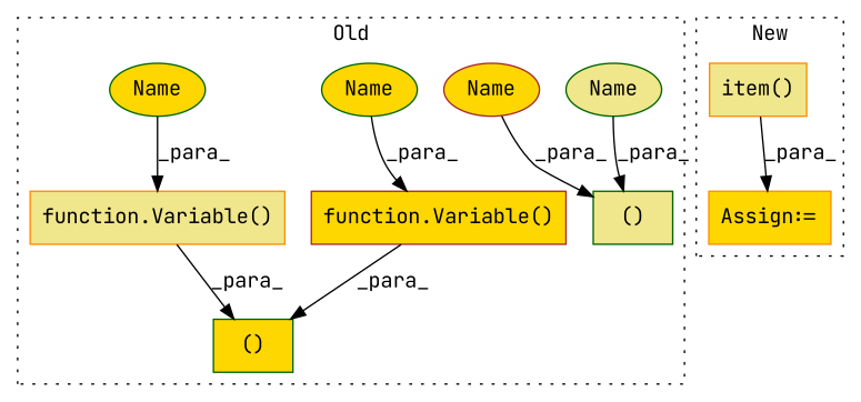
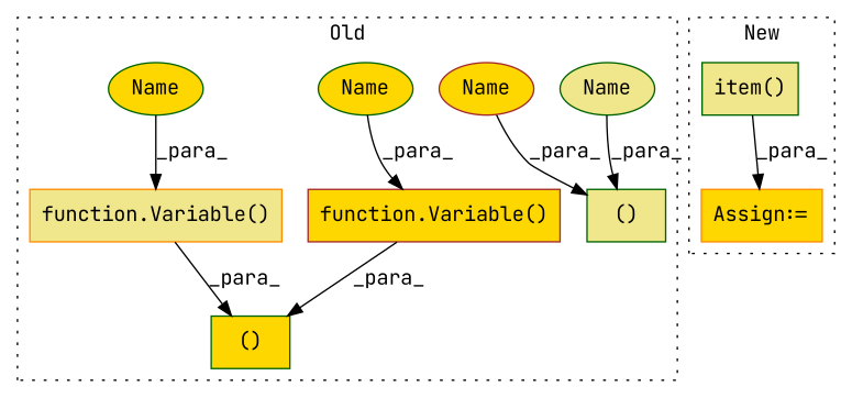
  digraph {
    fontname="JetBrains Mono"
    node [a=87 l="9,1" shape=box style=filled fillcolor=gold color=darkgreen fontname="JetBrains Mono"]
    edge [fontname="JetBrains Mono"]
    n1 [a=75 label="function.Variable()" s="2929,2944" fillcolor=khaki color=darkorange]
    n2 [a=54 l=19 label="()" s=2945]
    n3 [a=54 l=9 label="()" s=2917 fillcolor=khaki]
    n4 [a=75 label="function.Variable()" s="2947,2963" color=brown]
    n5 [l=7 label=Name s=2919 shape=ellipse fillcolor=khaki]
    n6 [l=7 label=Name s=2956 shape=ellipse]
    n7 [l=6 label=Name s=2911 shape=ellipse color=brown]
    n8 [l=6 label=Name s=2938 shape=ellipse]
-   n9 [a=75 l=11 label="item()" s=2980 fillcolor=khaki color=darkorange]
+   n9 [a=75 l=11 label="item()" s=2980 fillcolor=khaki]
    n10 [a=68 l=4 label="Assign:=" s=2976 color=darkorange]
    subgraph cluster_1 {
      label=Old
      style=dotted
      n1
      n2
      n3
      n4
      n5
      n6
      n7
      n8
    }
    subgraph cluster_2 {
      label=New
      style=dotted
      n9
      n10
    }
    n1 -> n2 [label=_para_]
    n4 -> n2 [label=_para_]
    n5 -> n3 [label=_para_]
    n6 -> n4 [label=_para_]
    n7 -> n3 [label=_para_]
    n8 -> n1 [label=_para_]
    n9 -> n10 [label=_para_]
  }
